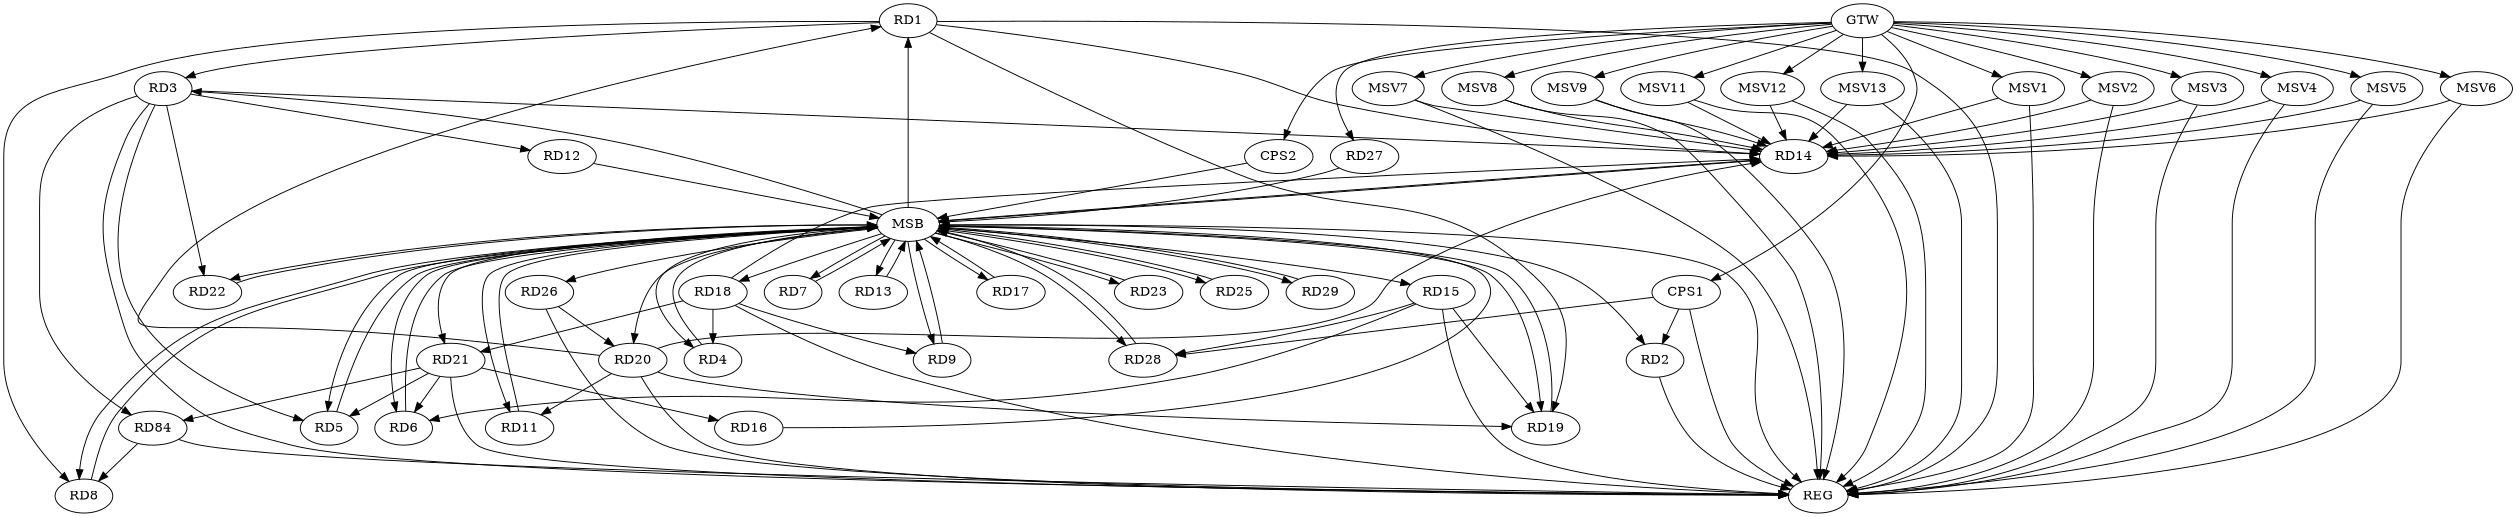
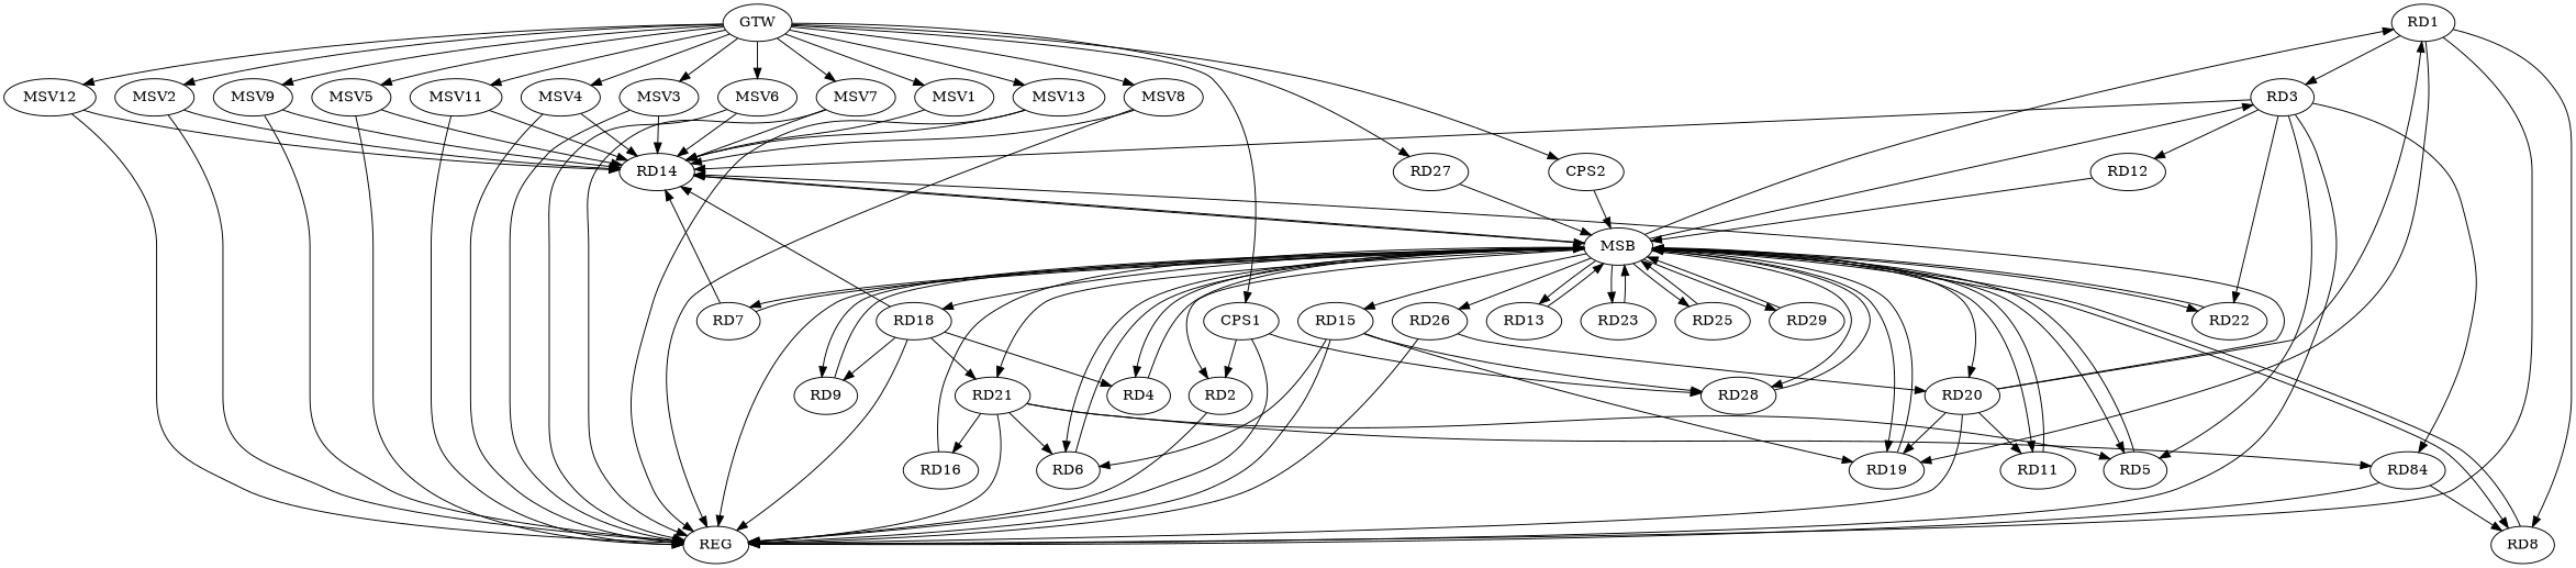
  strict digraph {
    n1 [label=RD1]
    n2 [label=RD3]
    n3 [label=RD8]
    n4 [label=RD14]
    n5 [label=RD19]
    n6 [label=REG]
    n7 [label=RD5]
    n8 [label=RD12]
    n9 [label=RD22]
    n10 [label=RD84]
    n11 [label=MSB]
    n12 [label=RD2]
    n13 [label=RD4]
    n14 [label=RD6]
    n15 [label=RD7]
    n16 [label=RD9]
    n17 [label=RD11]
    n18 [label=RD13]
    n19 [label=RD15]
    n20 [label=RD28]
-   n21 [label=RD17]
    n22 [label=RD18]
    n23 [label=RD21]
    n24 [label=RD20]
    n25 [label=RD23]
    n26 [label=RD25]
    n27 [label=RD26]
    n28 [label=RD29]
    n29 [label=RD16]
    n30 [label=RD27]
    n31 [label=CPS1]
    n32 [label=CPS2]
    n33 [label=GTW]
    n34 [label=MSV1]
    n35 [label=MSV2]
    n36 [label=MSV3]
    n37 [label=MSV4]
    n38 [label=MSV5]
    n39 [label=MSV6]
    n40 [label=MSV7]
    n41 [label=MSV8]
    n42 [label=MSV9]
    n43 [label=MSV11]
    n44 [label=MSV12]
    n45 [label=MSV13]
    n1 -> n2
    n1 -> n3
-   n1 -> n4
+   n15 -> n4
    n1 -> n5
    n1 -> n6
    n2 -> n4
    n2 -> n6
    n2 -> n7
    n2 -> n8
    n2 -> n9
    n2 -> n10
    n3 -> n11
    n4 -> n11
    n5 -> n11
    n7 -> n11
    n8 -> n11
    n9 -> n11
    n10 -> n3
    n10 -> n6
    n11 -> n1
    n11 -> n2
    n11 -> n3
    n11 -> n4
    n11 -> n5
    n11 -> n6
    n11 -> n7
    n11 -> n9
    n11 -> n12
    n11 -> n13
    n11 -> n14
    n11 -> n15
    n11 -> n16
    n11 -> n17
    n11 -> n18
    n11 -> n19
    n11 -> n20
-   n11 -> n21
    n11 -> n22
    n11 -> n23
    n11 -> n24
    n11 -> n25
    n11 -> n26
    n11 -> n27
    n11 -> n28
    n12 -> n6
    n13 -> n11
    n14 -> n11
    n15 -> n11
    n16 -> n11
    n17 -> n11
    n18 -> n11
    n19 -> n5
    n19 -> n6
    n19 -> n14
    n19 -> n20
    n20 -> n11
-   n21 -> n11
    n22 -> n4
    n22 -> n6
    n22 -> n13
    n22 -> n16
    n22 -> n23
    n23 -> n6
    n23 -> n7
    n23 -> n10
    n23 -> n14
    n23 -> n29
    n24 -> n1
    n24 -> n4
    n24 -> n5
    n24 -> n6
    n24 -> n17
    n25 -> n11
    n26 -> n11
    n27 -> n6
    n27 -> n24
    n28 -> n11
    n29 -> n11
    n30 -> n11
    n31 -> n6
    n31 -> n12
    n31 -> n20
    n32 -> n11
    n33 -> n30
    n33 -> n31
    n33 -> n32
    n33 -> n34
    n33 -> n35
    n33 -> n36
    n33 -> n37
    n33 -> n38
    n33 -> n39
    n33 -> n40
    n33 -> n41
    n33 -> n42
    n33 -> n43
    n33 -> n44
    n33 -> n45
    n34 -> n4
-   n34 -> n6
    n35 -> n4
    n35 -> n6
    n36 -> n4
    n36 -> n6
    n37 -> n4
    n37 -> n6
    n38 -> n4
    n38 -> n6
    n39 -> n4
    n39 -> n6
    n40 -> n4
    n40 -> n6
    n41 -> n4
    n41 -> n6
    n42 -> n4
    n42 -> n6
    n43 -> n4
    n43 -> n6
    n44 -> n4
    n44 -> n6
    n45 -> n4
    n45 -> n6
  }
